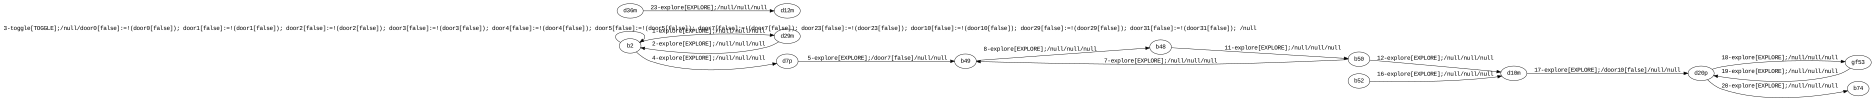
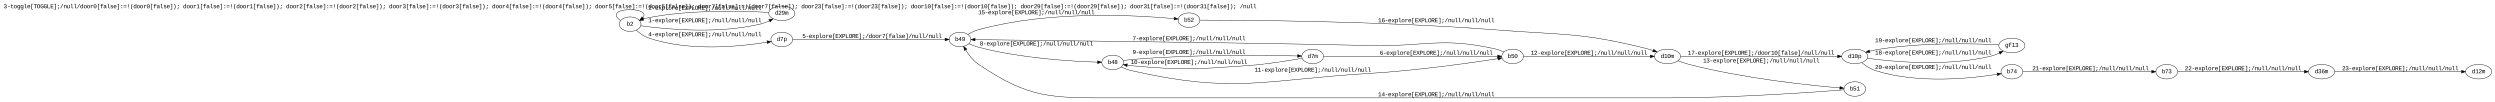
  digraph {
    fontname="Liberation Mono"
    rankdir=LR
    node [fontname="Liberation Mono"]
    edge [fontname="Liberation Mono"]
    n1 [label=b2]
    d29m
    d7p
    b49
+   d7m
    b50
    b48
    d10m
    b52
-   d10p [label=d20p]
-   gf13 [label=gf53]
+   b51
+   d10p
+   gf13
    b74
+   b73
    d36m
    d12m
    n1 -> n1 [label="3-toggle[TOGGLE];/null/door0[false]:=!(door0[false]); door1[false]:=!(door1[false]); door2[false]:=!(door2[false]); door3[false]:=!(door3[false]); door4[false]:=!(door4[false]); door5[false]:=!(door5[false]); door7[false]:=!(door7[false]); door23[false]:=!(door23[false]); door10[false]:=!(door10[false]); door29[false]:=!(door29[false]); door31[false]:=!(door31[false]); /null"]
    n1 -> d29m [label="1-explore[EXPLORE];/null/null/null"]
    n1 -> d7p [label="4-explore[EXPLORE];/null/null/null"]
    d29m -> n1 [label="2-explore[EXPLORE];/null/null/null"]
    d7p -> b49 [label="5-explore[EXPLORE];/door7[false]/null/null"]
    b49 -> b48 [label="8-explore[EXPLORE];/null/null/null"]
+   b49 -> b52 [label="15-explore[EXPLORE];/null/null/null"]
+   d7m -> b50 [label="6-explore[EXPLORE];/null/null/null"]
+   d7m -> b48 [label="10-explore[EXPLORE];/null/null/null"]
    b50 -> b49 [label="7-explore[EXPLORE];/null/null/null"]
    b50 -> d10m [label="12-explore[EXPLORE];/null/null/null"]
+   b48 -> d7m [label="9-explore[EXPLORE];/null/null/null"]
    b48 -> b50 [label="11-explore[EXPLORE];/null/null/null"]
+   d10m -> b51 [label="13-explore[EXPLORE];/null/null/null"]
    d10m -> d10p [label="17-explore[EXPLORE];/door10[false]/null/null"]
    b52 -> d10m [label="16-explore[EXPLORE];/null/null/null"]
+   b51 -> b49 [label="14-explore[EXPLORE];/null/null/null"]
    d10p -> gf13 [label="18-explore[EXPLORE];/null/null/null"]
    d10p -> b74 [label="20-explore[EXPLORE];/null/null/null"]
    gf13 -> d10p [label="19-explore[EXPLORE];/null/null/null"]
+   b74 -> b73 [label="21-explore[EXPLORE];/null/null/null"]
+   b73 -> d36m [label="22-explore[EXPLORE];/null/null/null"]
    d36m -> d12m [label="23-explore[EXPLORE];/null/null/null"]
  }
